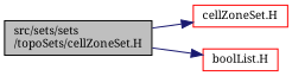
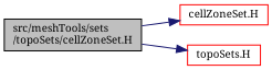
  digraph {
    fontname="Noto Serif"
    rankdir=LR
    node [color=red fontname="Noto Serif" fontsize=10 shape=record]
    edge [color=midnightblue fontname="Noto Serif" fontsize=10 labelfontname=Helvetica labelfontsize=10 style=solid]
-   n1 [color=black fillcolor=grey75 fontcolor=black height=0.2 label="src/sets/sets\l/topoSets/cellZoneSet.H" style=filled width=0.4]
+   n1 [color=black fillcolor=grey75 fontcolor=black height=0.2 label="src/meshTools/sets\l/topoSets/cellZoneSet.H" style=filled width=0.4]
    n2 [height=0.2 label="cellZoneSet.H" width=0.4]
-   n3 [height=0.2 label="boolList.H" width=0.4]
+   n3 [height=0.2 label="topoSets.H" width=0.4]
    n1 -> n2
    n1 -> n3
  }
